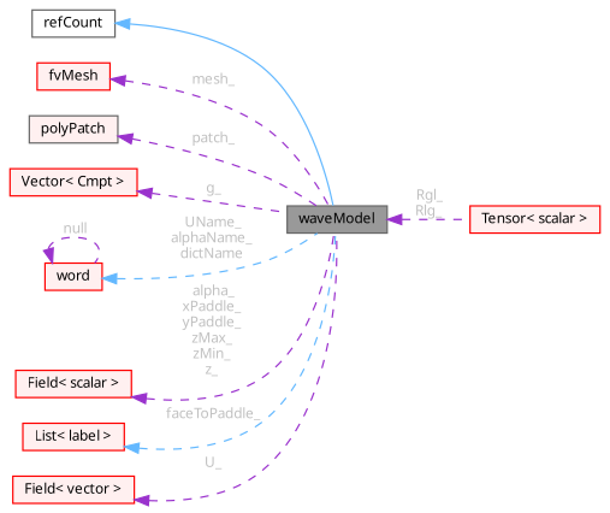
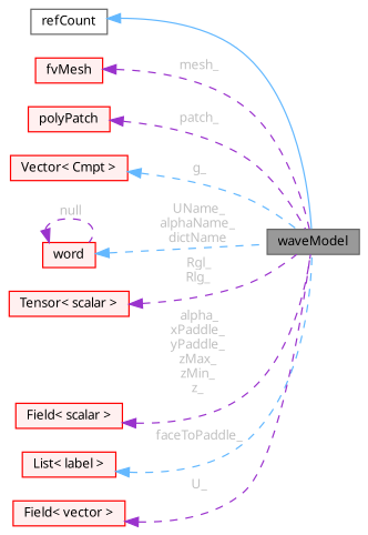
  digraph {
    fontname="Noto Sans"
    rankdir=LR
    node [color=red fillcolor="#FFF0F0" fontname="Noto Sans" fontsize=10 shape=box style=filled]
    edge [color=darkorchid3 dir=back fontname="Noto Sans" fontsize=10 labelfontname=Helvetica labelfontsize=10 style=dashed fontcolor=grey]
    n1 [color=gray40 fillcolor=grey60 fontcolor=black height=0.2 label=waveModel width=0.4]
    n2 [color=gray40 fillcolor=white height=0.2 label=refCount width=0.4]
    n3 [height=0.2 label=fvMesh width=0.4]
-   n4 [color=gray40 height=0.2 label=polyPatch width=0.4]
+   n4 [height=0.2 label=polyPatch width=0.4]
    n5 [height=0.2 label="Vector\< Cmpt \>" width=0.4]
    n6 [height=0.2 label=word width=0.4]
    n7 [height=0.2 label="Tensor\< scalar \>" width=0.4]
    n8 [height=0.2 label="Field\< scalar \>" width=0.4]
    n9 [height=0.2 label="List\< label \>" width=0.4]
    n10 [height=0.2 label="Field\< vector \>" width=0.4]
    n2 -> n1 [color=steelblue1 style=solid fontcolor=""]
    n3 -> n1 [label=" mesh_"]
    n4 -> n1 [label=" patch_"]
-   n5 -> n1 [label=" g_"]
+   n5 -> n1 [color=steelblue1 label=" g_"]
    n6 -> n1 [color=steelblue1 label=" UName_\nalphaName_\ndictName"]
    n6 -> n6 [label=" null"]
-   n1 -> n7 [label=" Rgl_\nRlg_"]
+   n7 -> n1 [label=" Rgl_\nRlg_"]
    n8 -> n1 [label=" alpha_\nxPaddle_\nyPaddle_\nzMax_\nzMin_\nz_"]
    n9 -> n1 [color=steelblue1 label=" faceToPaddle_"]
    n10 -> n1 [label=" U_"]
  }
